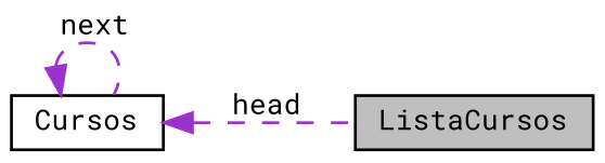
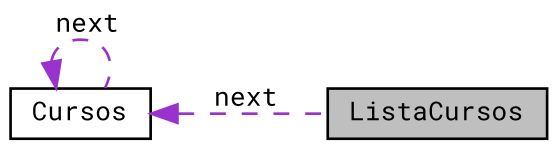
  digraph {
    rankdir=LR
    fontname="Roboto Mono"
    node [color=black fontname="Roboto Mono" fontsize=10 shape=record style=filled]
    edge [color=darkorchid3 dir=back fontname="Roboto Mono" fontsize=10 labelfontname=Helvetica labelfontsize=10 style=dashed]
    n1 [fillcolor=grey75 fontcolor=black height=0.2 label=ListaCursos width=0.4]
    n2 [fillcolor=white height=0.2 label=Cursos width=0.4]
-   n2 -> n1 [label=" head"]
+   n2 -> n1 [label=" next"]
    n2 -> n2 [label=" next"]
  }
